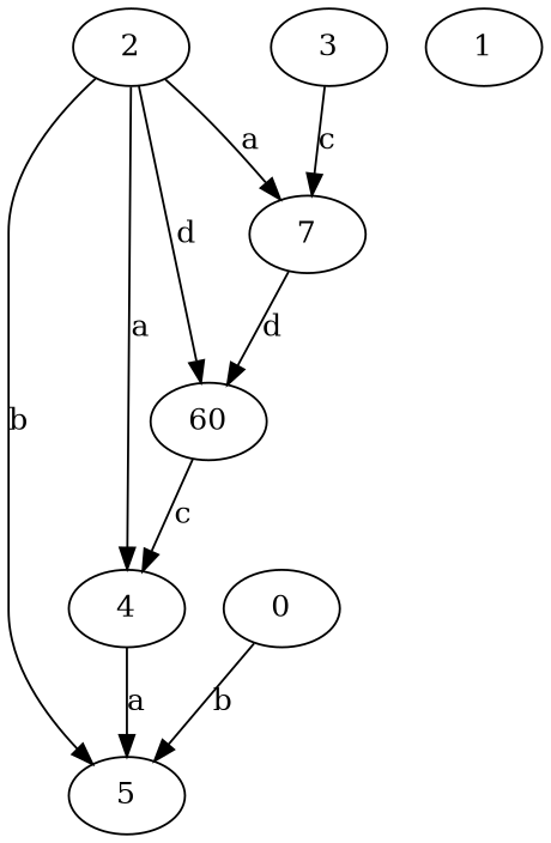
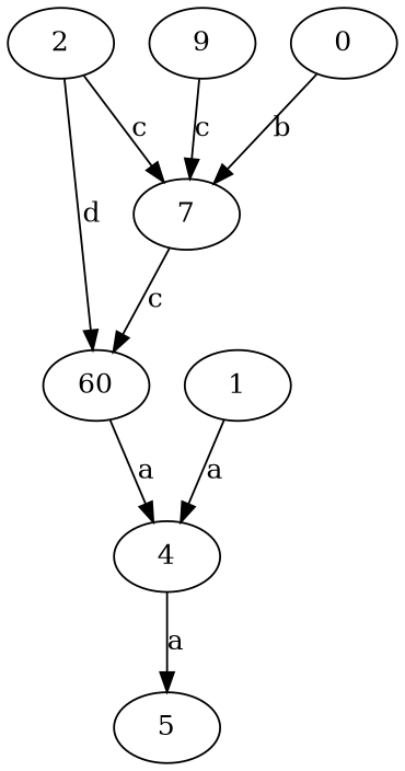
  strict digraph {
    2
    4
    5
    7
    n5 [label=60]
-   3
+   3 [label=9]
    0
    1
-   2 -> 4 [label=a]
-   2 -> 5 [label=b]
-   2 -> 7 [label=a]
+   1 -> 4 [label=a]
+   2 -> 7 [label=c]
    2 -> n5 [label=d]
    4 -> 5 [label=a]
-   7 -> n5 [label=d]
-   n5 -> 4 [label=c]
+   7 -> n5 [label=c]
+   n5 -> 4 [label=a]
    3 -> 7 [label=c]
-   0 -> 5 [label=b]
+   0 -> 7 [label=b]
  }
